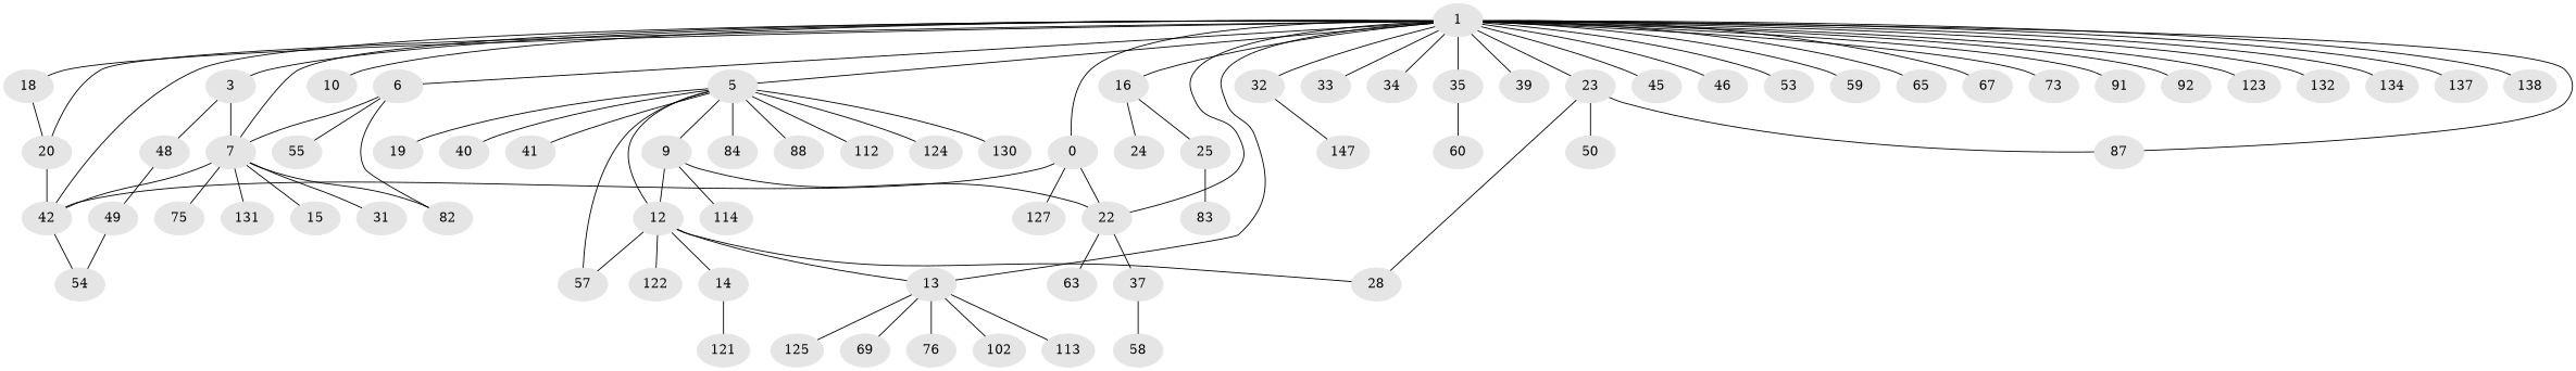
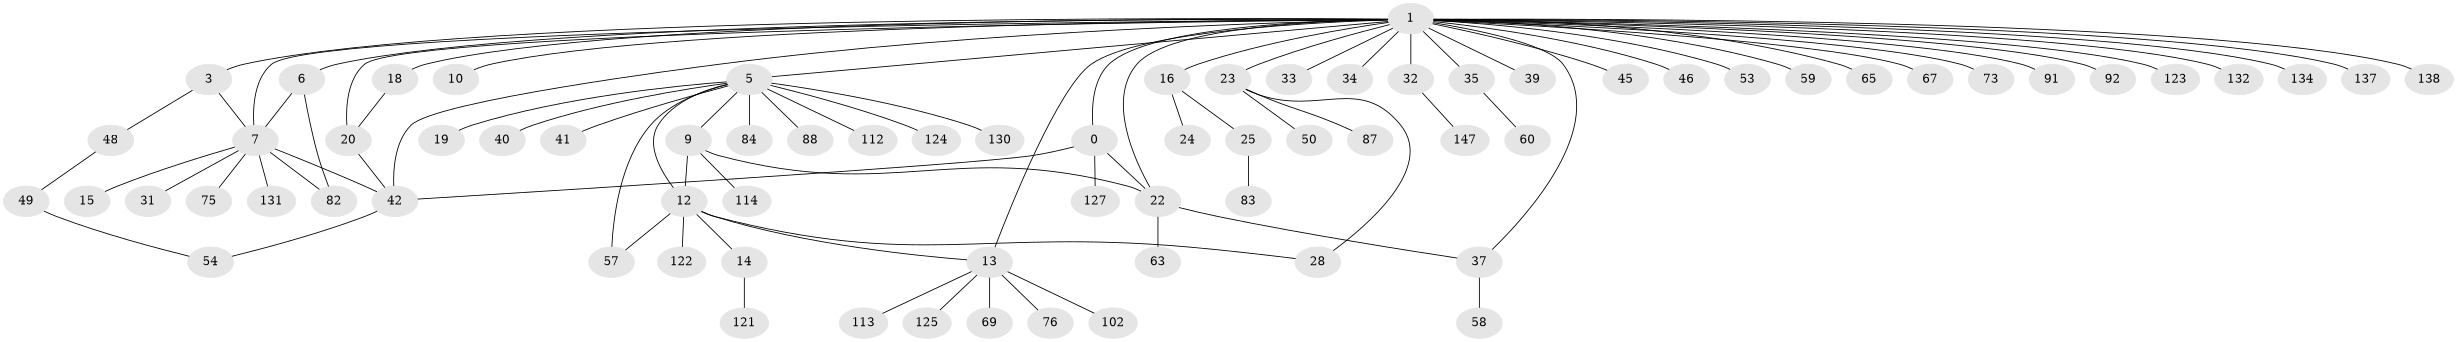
  graph {
    node [color=gray90 style=filled]
    1 [super="+2+4+62"]
    3 [super="+103+126+110+111"]
    5 [super="+61"]
    6
    7 [super="+56+51+26"]
    n6 [label=0]
    10
    13 [super="+17"]
    16
    18 [super="+21"]
    20 [super="+72"]
    22 [super="+106+104+27"]
    23 [super="+70+89+47+68"]
    32
    33 [super="+100+52"]
    34 [super="+64"]
    35
    37 [super="+93+105"]
    39
    42 [super="+90+81+66"]
    45
    46
    53
    59
    65
    67
    73
    91 [super="+94"]
    92
    123
    132
    134
    137
    138
    48
    9
    12 [super="+29+95+142+99"]
    19
    40 [super="+141"]
    41
    57 [super="+74"]
    84
    88
    112
    124
    130 [super="+146"]
-   55 [super="+80"]
    82 [super="+144+115+135"]
    15
    31
    75
    131 [super="+145"]
    127
    69
    76
    102
    113
    125
    24
    25 [super="+79"]
    63
    28
    50
    87
    147
    60 [super="+119"]
    58
    54 [super="+107"]
    49
    114 [super="+140"]
    14
    122
    121
    83
    1 -- 3 [weight=2]
    1 -- 5 [weight=2]
    1 -- 6
    1 -- 7
    1 -- n6
    1 -- 10
    1 -- 13
    1 -- 16
    1 -- 18
    1 -- 20
    1 -- 22
    1 -- 23
    1 -- 32
    1 -- 33
    1 -- 34
    1 -- 35
-   1 -- 87
+   1 -- 37
    1 -- 39
    1 -- 42
    1 -- 45
    1 -- 46
    1 -- 53
    1 -- 59
    1 -- 65
    1 -- 67
    1 -- 73
    1 -- 91
    1 -- 92
    1 -- 123
    1 -- 132
    1 -- 134
    1 -- 137
    1 -- 138
    3 -- 7
    3 -- 48
    5 -- 9
    5 -- 12
    5 -- 19
    5 -- 40
    5 -- 41
    5 -- 57
    5 -- 84
    5 -- 88
    5 -- 112
    5 -- 124
    5 -- 130
    6 -- 7
-   6 -- 55
    6 -- 82
    7 -- 42
    7 -- 82
    7 -- 15
    7 -- 31
    7 -- 75
    7 -- 131
    n6 -- 22
    n6 -- 42
    n6 -- 127
    13 -- 69
    13 -- 76
    13 -- 102
    13 -- 113
    13 -- 125
    16 -- 24
    16 -- 25
    18 -- 20
    20 -- 42
    22 -- 37
    22 -- 63
    23 -- 28
    23 -- 50
    23 -- 87
    32 -- 147
    35 -- 60
    37 -- 58
    42 -- 54
    48 -- 49
    9 -- 22
    9 -- 12
    9 -- 114
    12 -- 13
    12 -- 57
    12 -- 28
    12 -- 14
    12 -- 122
    25 -- 83
    49 -- 54
    14 -- 121
  }
